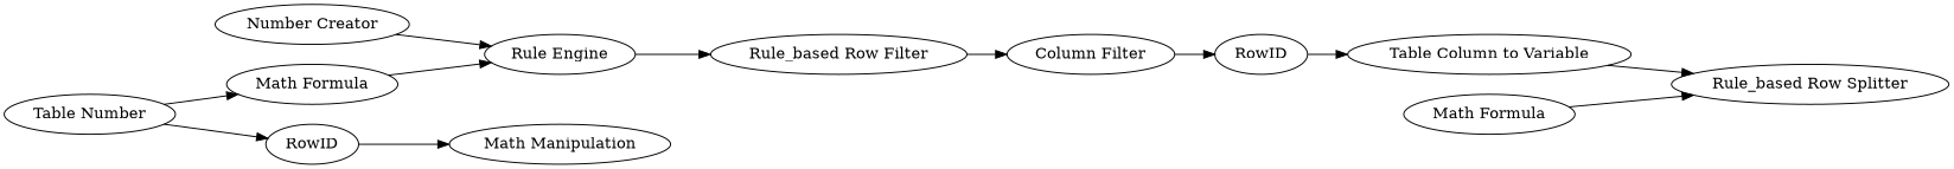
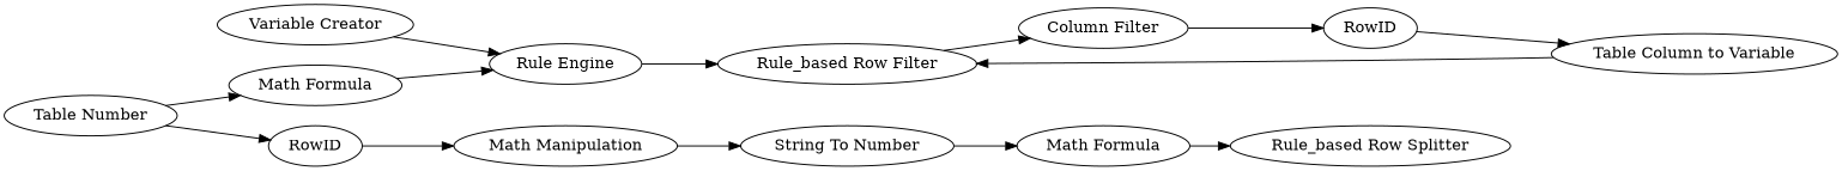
  digraph {
    rankdir=LR
-   n1 [label="Number Creator"]
+   n1 [label="Variable Creator"]
    n2 [label="Rule Engine"]
    n3 [label="Rule_based Row Filter"]
    n4 [label="Table Number"]
    n5 [label=RowID]
    n6 [label="Math Formula"]
    n7 [label="Math Manipulation"]
    n8 [label="Column Filter"]
    n9 [label=RowID]
    n10 [label="Table Column to Variable"]
    n11 [label="Rule_based Row Splitter"]
+   n12 [label="String To Number"]
    n13 [label="Math Formula"]
    n1 -> n2
    n2 -> n3
    n3 -> n8
    n4 -> n5
    n4 -> n6
    n5 -> n7
    n6 -> n2
+   n7 -> n12
    n8 -> n9
    n9 -> n10
-   n10 -> n11
+   n10 -> n3
+   n12 -> n13
    n13 -> n11
  }
